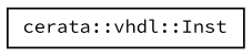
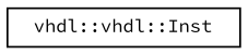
  digraph {
    rankdir=TB
    fontname="Source Code Pro"
-   n1 [color=black fillcolor=white fontname="Source Code Pro" fontsize=10 height=0.2 label="cerata::vhdl::Inst" shape=record style=filled width=0.4]
+   n1 [color=black fillcolor=white fontname="Source Code Pro" fontsize=10 height=0.2 label="vhdl::vhdl::Inst" shape=record style=filled width=0.4]
  }
